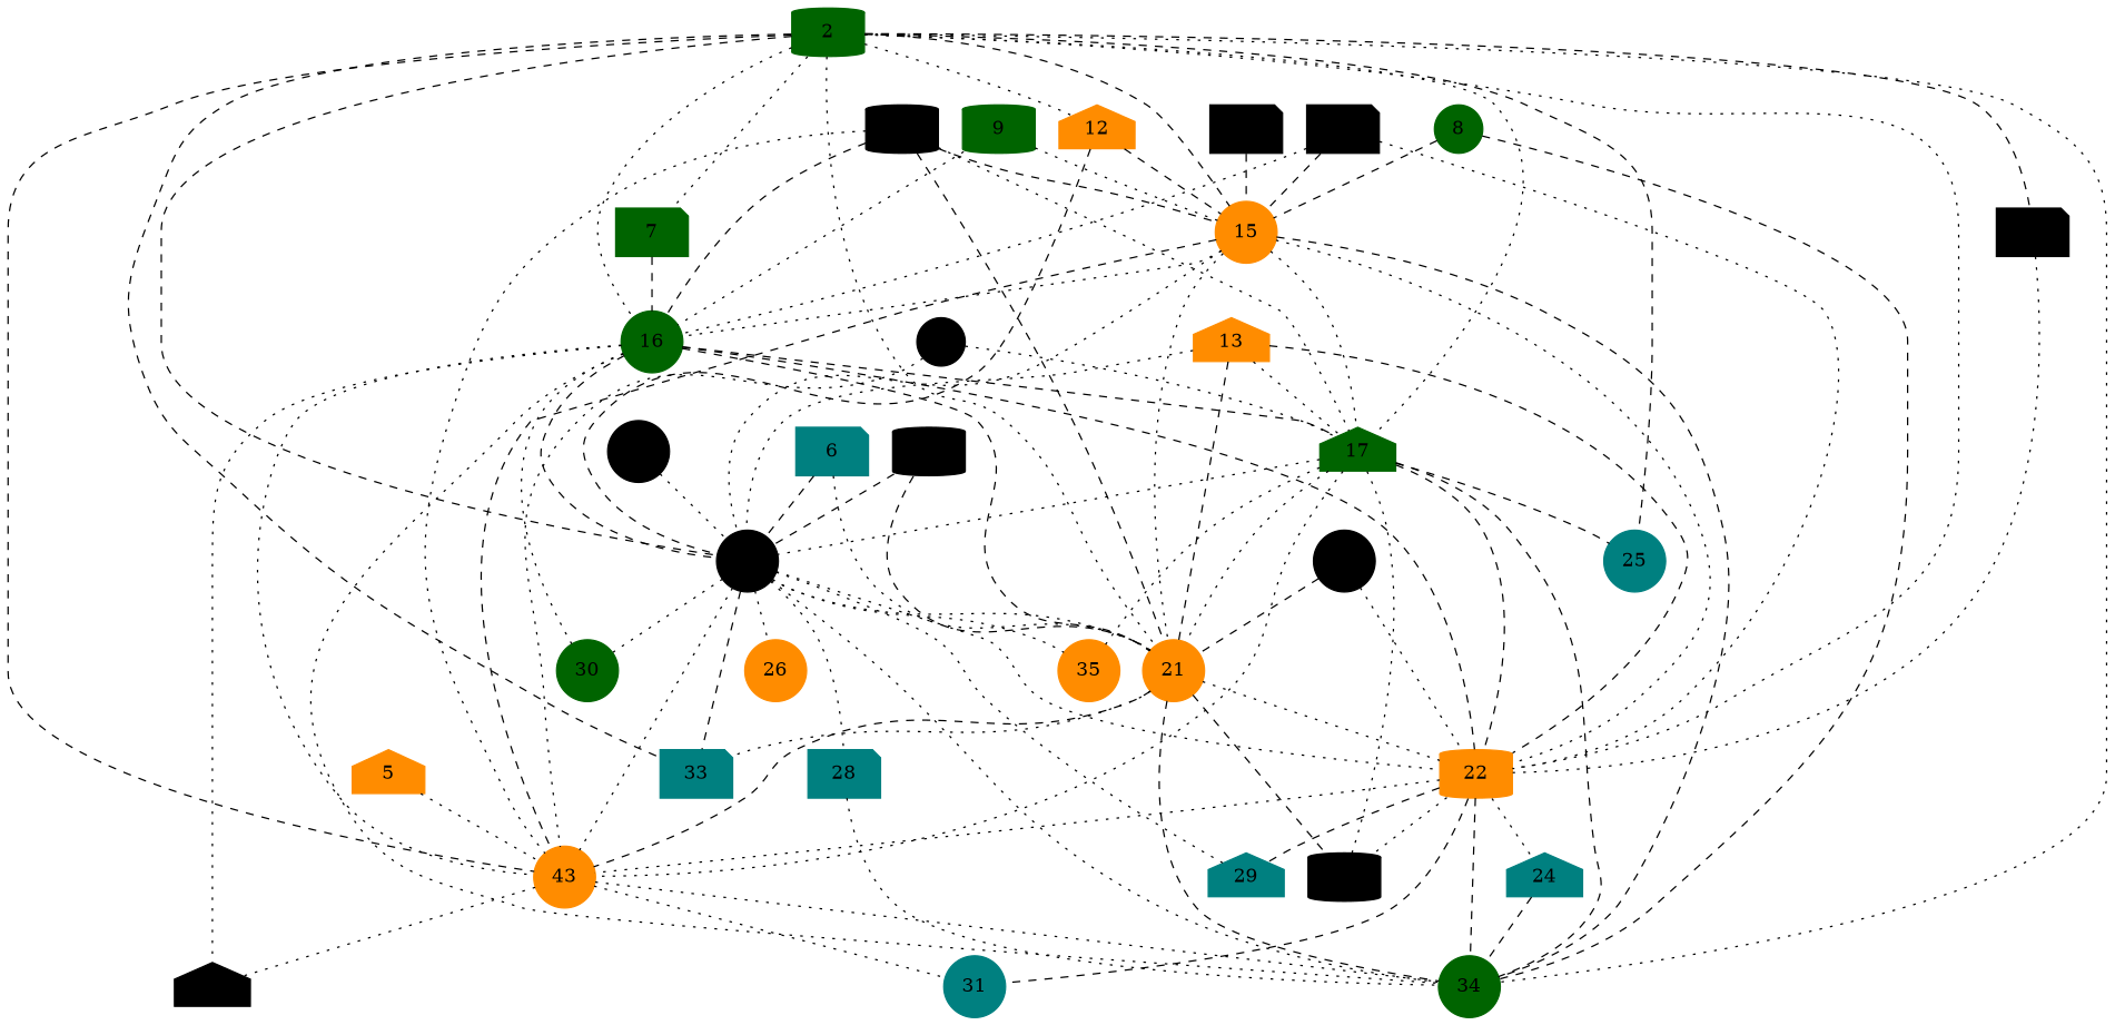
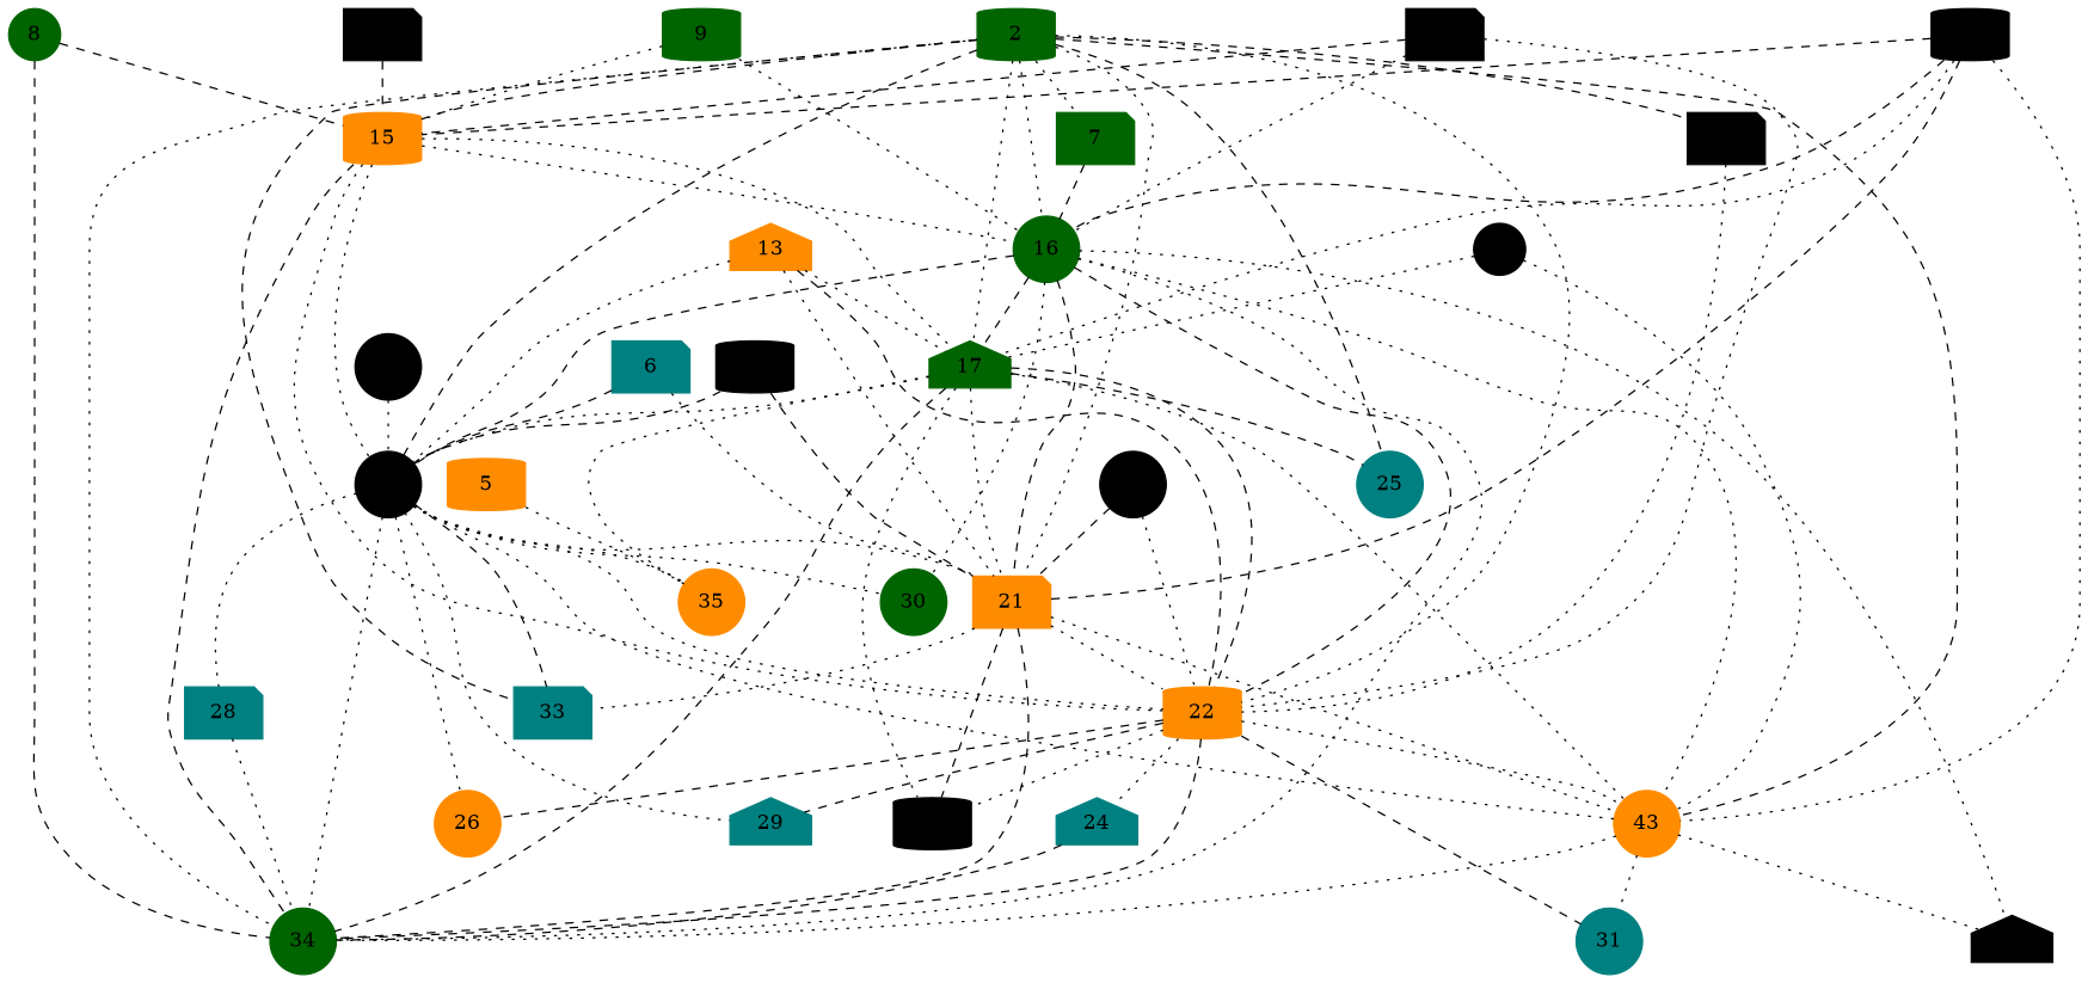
  graph {
    fontname="DejaVu Serif"
    node [color=black fontname="DejaVu Serif" shape=circle style=filled]
    edge [fontname="DejaVu Serif" style=dotted weight=1.0]
    17 [color=darkgreen shape=house]
    1
    n3 [color=darkorange label=43]
    19
-   21 [color=darkorange]
+   21 [color=darkorange shape=note]
    22 [color=darkorange shape=cylinder]
    25 [color=teal]
    34 [color=darkgreen]
    27 [shape=cylinder]
    35 [color=darkorange]
    32 [shape=house]
    31 [color=teal]
    2 [color=darkgreen shape=cylinder]
    7 [color=darkgreen shape=note]
-   12 [color=darkorange shape=house]
-   15 [color=darkorange]
+   15 [color=darkorange shape=cylinder]
    16 [color=darkgreen]
    18 [shape=note]
    33 [color=teal shape=note]
    30 [color=darkgreen]
    26 [color=darkorange]
    28 [color=teal shape=note]
    29 [color=teal shape=house]
    24 [color=teal shape=house]
    3 [shape=cylinder]
    4 [shape=note]
-   5 [color=darkorange shape=house]
+   5 [color=darkorange shape=cylinder]
    6 [color=teal shape=note]
    8 [color=darkgreen]
    9 [color=darkgreen shape=cylinder]
    10 [shape=note]
    11 [shape=cylinder]
    13 [color=darkorange shape=house]
    14
    20
    17 -- n3
    17 -- 19 [weight=2.0]
    17 -- 21 [weight=3.0]
    17 -- 22 [style=dashed]
    17 -- 25 [style=dashed]
    17 -- 34 [style=dashed]
    17 -- 27
    17 -- 35
    1 -- 17
    1 -- n3
    n3 -- 34 [weight=2.0]
    n3 -- 32
    n3 -- 31
    19 -- n3 [weight=2.0]
    19 -- 21
    19 -- 22 [weight=2.0]
    19 -- 34 [weight=2.0]
    19 -- 35
    19 -- 33 [style=dashed]
    19 -- 30
    19 -- 26
    19 -- 28
    19 -- 29
-   21 -- n3 [style=dashed]
+   21 -- n3
    21 -- 22
    21 -- 34 [style=dashed]
    21 -- 27 [style=dashed]
    21 -- 33
    22 -- n3
    22 -- 34 [style=dashed weight=2.0]
    22 -- 27
    22 -- 31 [style=dashed]
+   22 -- 26 [style=dashed]
    22 -- 29 [style=dashed]
    22 -- 24
    2 -- 17 [weight=2.0]
    2 -- n3 [style=dashed weight=3.0]
    2 -- 19 [style=dashed weight=3.0]
    2 -- 21 [weight=3.0]
    2 -- 22 [weight=3.0]
    2 -- 25 [style=dashed]
    2 -- 34 [weight=2.0]
    2 -- 7
-   2 -- 12
    2 -- 15 [style=dashed weight=2.0]
    2 -- 16 [weight=3.0]
    2 -- 18 [style=dashed]
    2 -- 33 [style=dashed]
    7 -- 16 [style=dashed weight=2.0]
-   12 -- 19 [style=dashed weight=2.0]
-   12 -- 15 [style=dashed]
    15 -- 17 [weight=2.0]
-   15 -- n3 [style=dashed]
    15 -- 19
-   15 -- 21
    15 -- 22
    15 -- 34 [style=dashed weight=2.0]
    15 -- 16 [weight=2.0]
    16 -- 17 [style=dashed]
    16 -- n3
    16 -- 19 [style=dashed]
    16 -- 21 [style=dashed]
    16 -- 22 [style=dashed weight=2.0]
    16 -- 34
    16 -- 32 [weight=2.0]
    16 -- 30
    18 -- 22
    28 -- 34
    24 -- 34 [style=dashed]
    3 -- 19 [style=dashed]
    3 -- 21 [style=dashed]
    4 -- 15 [style=dashed]
-   5 -- n3
+   5 -- 35
    6 -- 19 [style=dashed]
    6 -- 21
    8 -- 34 [style=dashed weight=2.0]
    8 -- 15 [style=dashed]
    9 -- 15
    9 -- 16
    10 -- 22
    10 -- 15 [style=dashed]
    10 -- 16
    11 -- 17
    11 -- n3
    11 -- 21 [style=dashed]
    11 -- 15 [style=dashed]
    11 -- 16 [style=dashed]
    13 -- 17
    13 -- 19
-   13 -- 21 [style=dashed]
+   13 -- 21
    13 -- 22 [style=dashed]
    14 -- 19
    20 -- 21 [style=dashed]
    20 -- 22
  }
